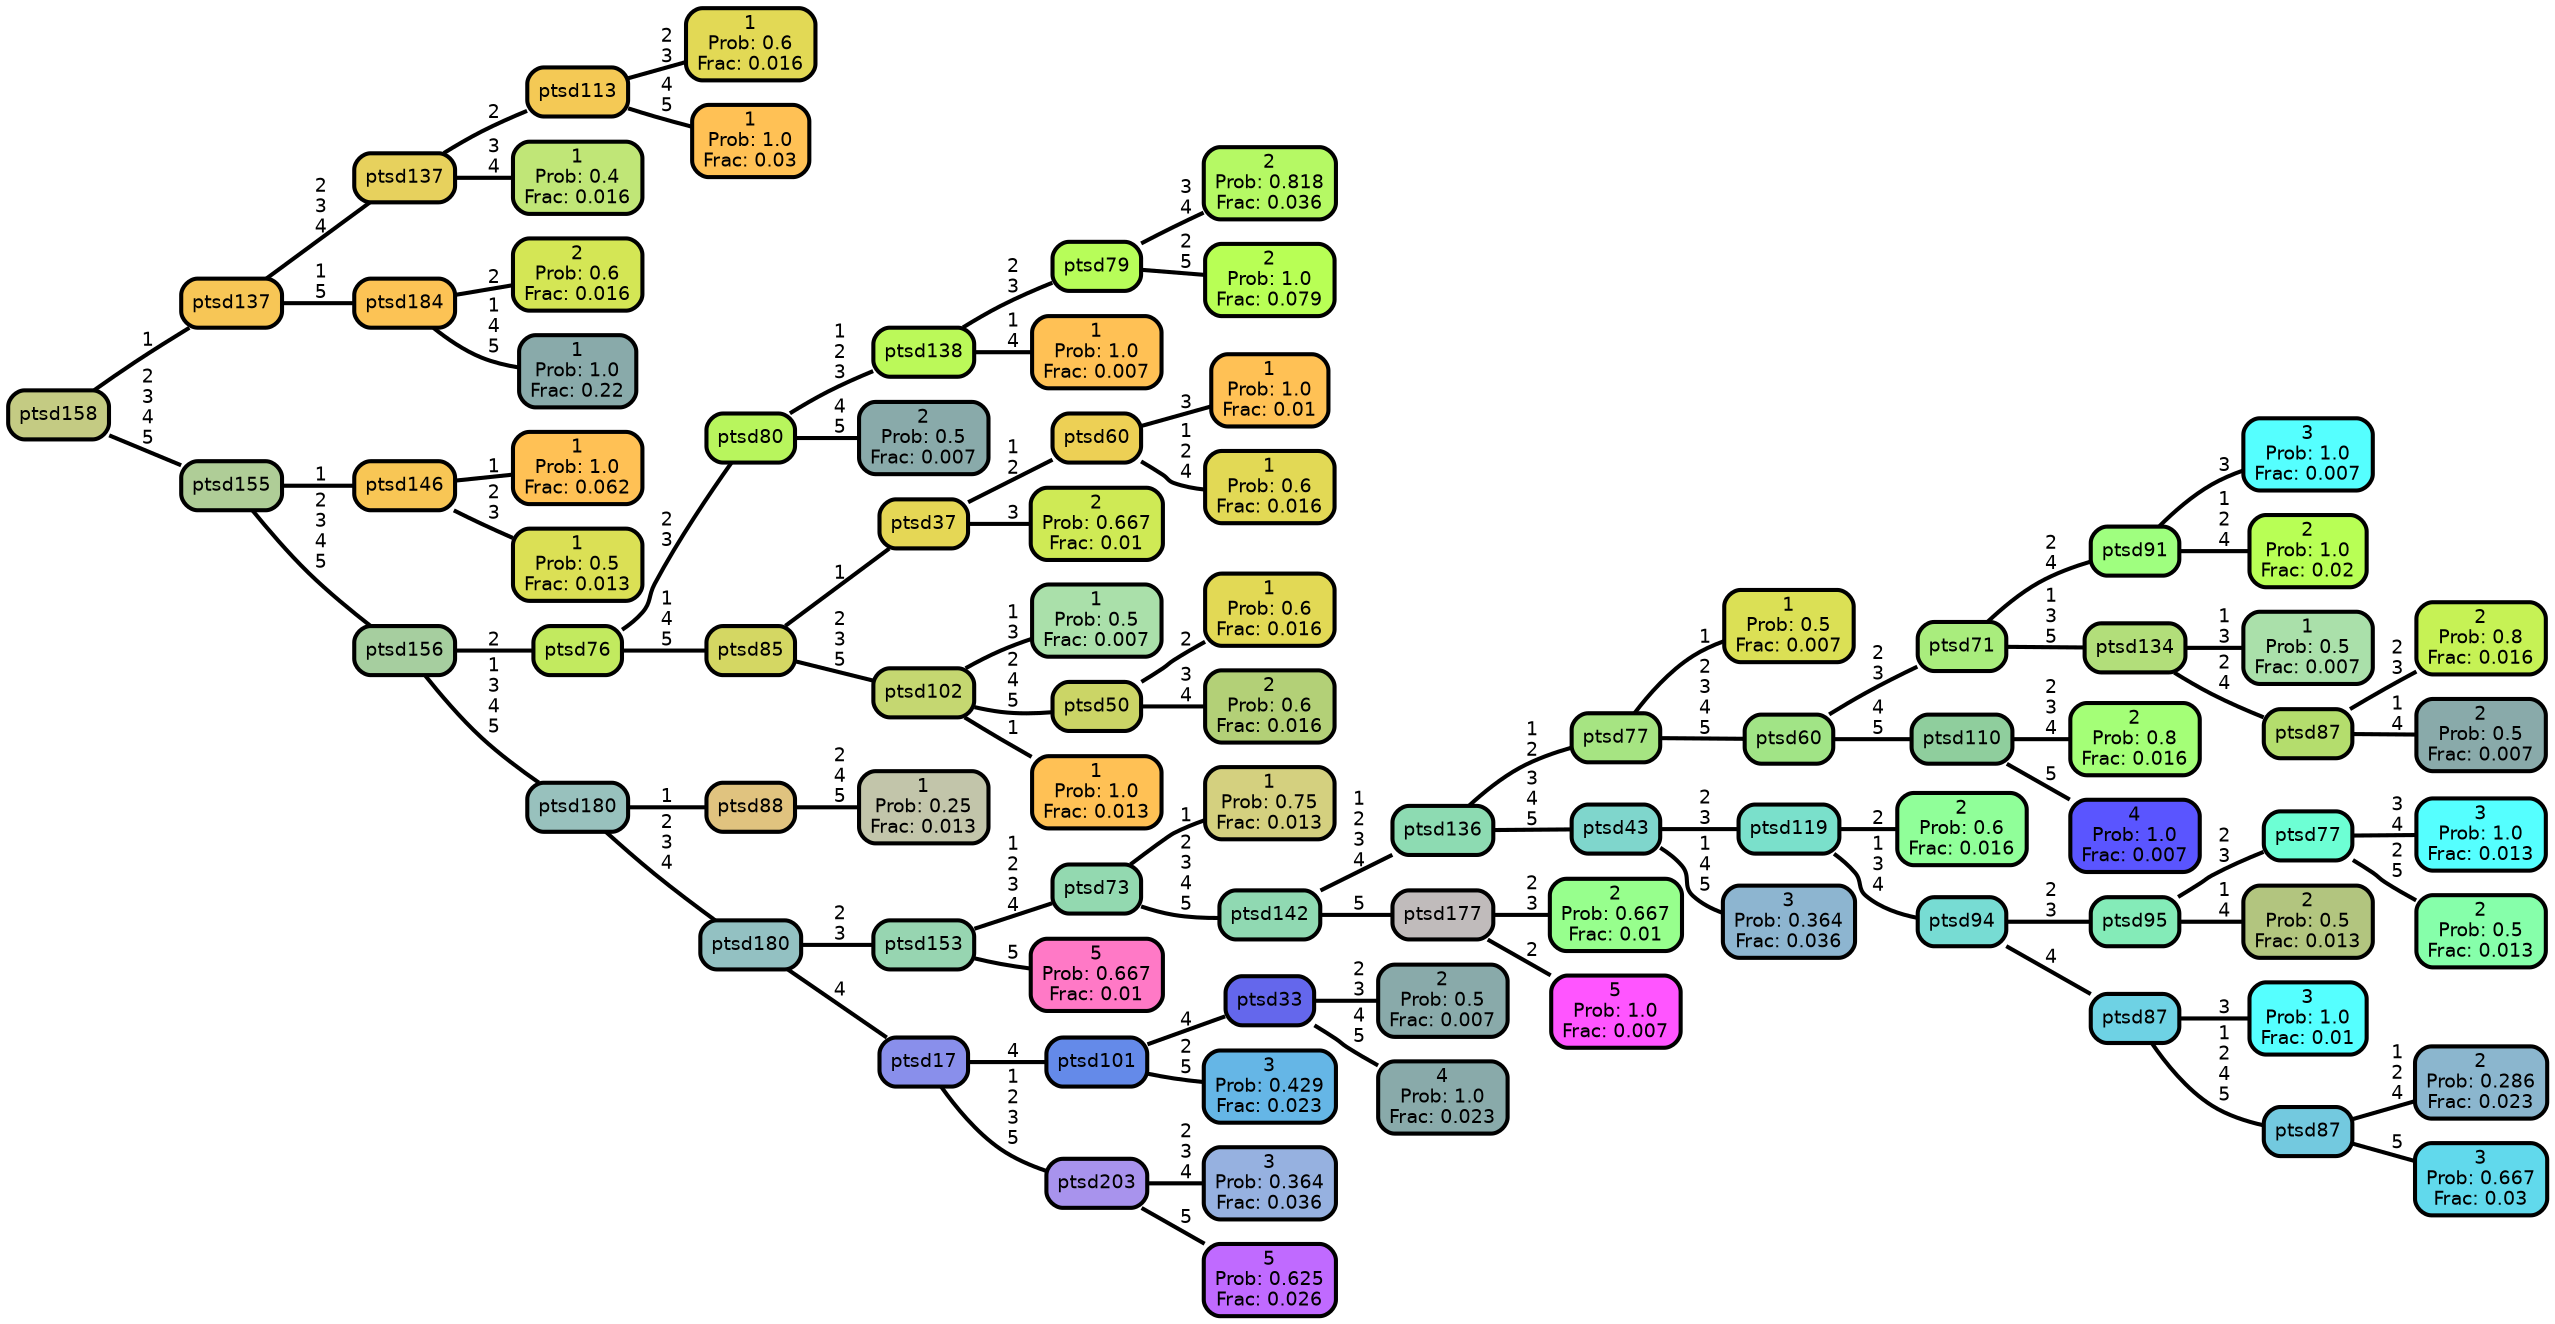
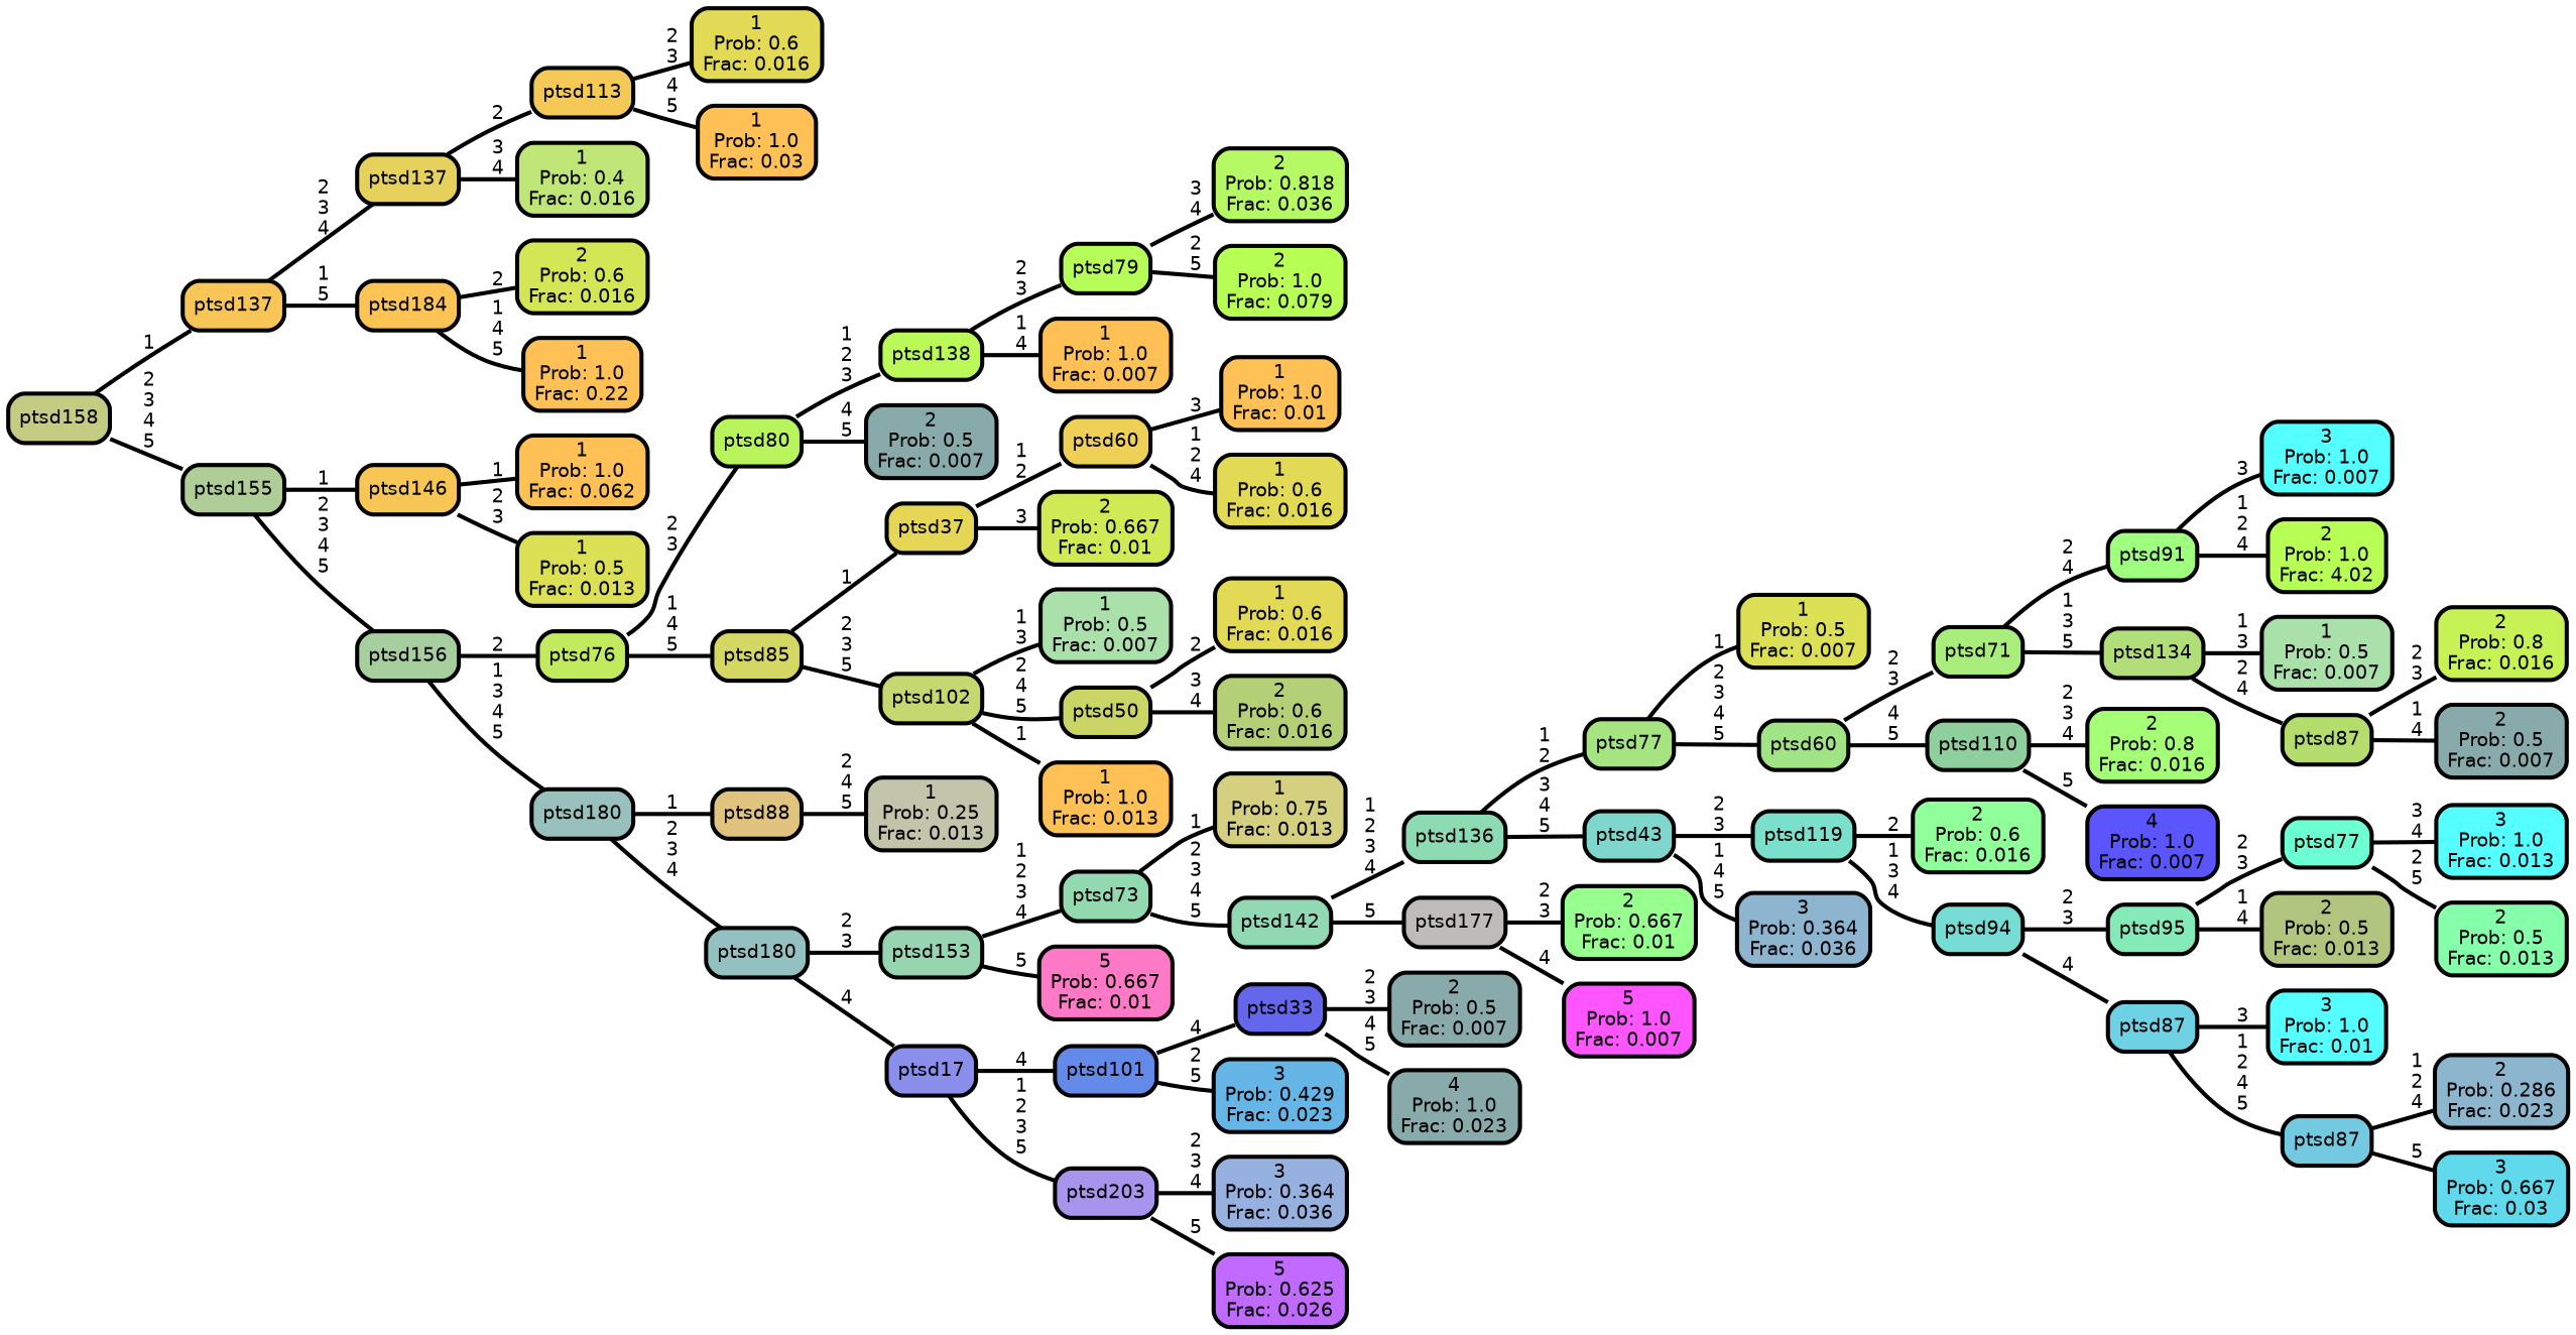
  graph {
    rankdir=LR
    ranksep="0 equally"
    splines=straight
    node [color=black fillcolor="#ffc155" fontcolor=black fontname=helvetica penwidth=3 shape=box style="filled, rounded"]
    edge [color=black fontname=helvetica penwidth=3]
    n1 [fillcolor="#e2d955" label="1\nProb: 0.6\nFrac: 0.016"]
    n2 [fillcolor="#f4c955" label=ptsd113]
    n3 [label="1\nProb: 1.0\nFrac: 0.03"]
    n4 [fillcolor="#e7d15d" label=ptsd137]
    n5 [fillcolor="#c0e677" label="1\nProb: 0.4\nFrac: 0.016"]
    n6 [fillcolor="#f7c656" label=ptsd137]
    n7 [fillcolor="#fcc355" label=ptsd184]
    n8 [fillcolor="#d4e655" label="2\nProb: 0.6\nFrac: 0.016"]
-   n9 [fillcolor="#89aaaa" label="1\nProb: 1.0\nFrac: 0.22"]
+   n9 [label="1\nProb: 1.0\nFrac: 0.22"]
    n10 [fillcolor="#c4cb83" label=ptsd158]
    n11 [fillcolor="#afcd97" label=ptsd155]
    n12 [fillcolor="#f8c655" label=ptsd146]
    n13 [fillcolor="#a6ce9f" label=ptsd156]
    n14 [label="1\nProb: 1.0\nFrac: 0.062"]
    n15 [fillcolor="#dbe055" label="1\nProb: 0.5\nFrac: 0.013"]
    n16 [fillcolor="#c2ea5f" label=ptsd76]
    n17 [fillcolor="#98c1bd" label=ptsd180]
    n18 [fillcolor="#b5f964" label="2\nProb: 0.818\nFrac: 0.036"]
    n19 [fillcolor="#b7fd59" label=ptsd79]
    n20 [fillcolor="#b8ff55" label="2\nProb: 1.0\nFrac: 0.079"]
    n21 [fillcolor="#bbf959" label=ptsd138]
    n22 [label="1\nProb: 1.0\nFrac: 0.007"]
    n23 [fillcolor="#b8f55d" label=ptsd80]
    n24 [fillcolor="#89aaaa" label="2\nProb: 0.5\nFrac: 0.007"]
    n25 [fillcolor="#d4d763" label=ptsd85]
    n26 [fillcolor="#e5d755" label=ptsd37]
    n27 [fillcolor="#c5d771" label=ptsd102]
    n28 [label="1\nProb: 1.0\nFrac: 0.01"]
    n29 [fillcolor="#edd055" label=ptsd60]
    n30 [fillcolor="#e2d955" label="1\nProb: 0.6\nFrac: 0.016"]
    n31 [fillcolor="#cfea55" label="2\nProb: 0.667\nFrac: 0.01"]
    n32 [fillcolor="#aae0aa" label="1\nProb: 0.5\nFrac: 0.007"]
    n33 [fillcolor="#cbd566" label=ptsd50]
    n34 [label="1\nProb: 1.0\nFrac: 0.013"]
    n35 [fillcolor="#e2d955" label="1\nProb: 0.6\nFrac: 0.016"]
    n36 [fillcolor="#b3d077" label="2\nProb: 0.6\nFrac: 0.016"]
    n37 [fillcolor="#e0c37f" label=ptsd88]
    n38 [fillcolor="#93c1c2" label=ptsd180]
    n39 [fillcolor="#c2c5aa" label="1\nProb: 0.25\nFrac: 0.013"]
    n40 [fillcolor="#97d5b1" label=ptsd153]
    n41 [fillcolor="#898feb" label=ptsd17]
    n42 [fillcolor="#d4d07f" label="1\nProb: 0.75\nFrac: 0.013"]
    n43 [fillcolor="#93d9b0" label=ptsd73]
    n44 [fillcolor="#90d9b2" label=ptsd142]
    n45 [fillcolor="#8ddbb2" label=ptsd136]
    n46 [fillcolor="#c0bbbb" label=ptsd177]
    n47 [fillcolor="#dbe055" label="1\nProb: 0.5\nFrac: 0.007"]
    n48 [fillcolor="#a6e482" label=ptsd77]
    n49 [fillcolor="#a1e486" label=ptsd60]
    n50 [fillcolor="#a9ed7d" label=ptsd71]
    n51 [fillcolor="#8fce9d" label=ptsd110]
    n52 [fillcolor="#55ffff" label="3\nProb: 1.0\nFrac: 0.007"]
    n53 [fillcolor="#9fff7f" label=ptsd91]
-   n54 [fillcolor="#b8ff55" label="2\nProb: 1.0\nFrac: 0.02"]
+   n54 [fillcolor="#b8ff55" label="2\nProb: 1.0\nFrac: 4.02"]
    n55 [fillcolor="#b2de7a" label=ptsd134]
    n56 [fillcolor="#aae0aa" label="1\nProb: 0.5\nFrac: 0.007"]
    n57 [fillcolor="#b4dd6d" label=ptsd87]
    n58 [fillcolor="#c6f255" label="2\nProb: 0.8\nFrac: 0.016"]
    n59 [fillcolor="#89aaaa" label="2\nProb: 0.5\nFrac: 0.007"]
    n60 [fillcolor="#a4ff77" label="2\nProb: 0.8\nFrac: 0.016"]
    n61 [fillcolor="#5a55ff" label="4\nProb: 1.0\nFrac: 0.007"]
    n62 [fillcolor="#7fd6cc" label=ptsd43]
    n63 [fillcolor="#7ae0cb" label=ptsd119]
    n64 [fillcolor="#8db5d0" label="3\nProb: 0.364\nFrac: 0.036"]
    n65 [fillcolor="#90ff99" label="2\nProb: 0.6\nFrac: 0.016"]
    n66 [fillcolor="#77dcd3" label=ptsd94]
    n67 [fillcolor="#84ebb8" label=ptsd95]
    n68 [fillcolor="#6ed2e4" label=ptsd87]
    n69 [fillcolor="#55ffff" label="3\nProb: 1.0\nFrac: 0.013"]
    n70 [fillcolor="#6dffd4" label=ptsd77]
    n71 [fillcolor="#86ffaa" label="2\nProb: 0.5\nFrac: 0.013"]
    n72 [fillcolor="#b2c57f" label="2\nProb: 0.5\nFrac: 0.013"]
    n73 [fillcolor="#55ffff" label="3\nProb: 1.0\nFrac: 0.01"]
    n74 [fillcolor="#73c9df" label=ptsd87]
    n75 [fillcolor="#8bb6ce" label="2\nProb: 0.286\nFrac: 0.023"]
    n76 [fillcolor="#61d9ec" label="3\nProb: 0.667\nFrac: 0.03"]
    n77 [fillcolor="#97ff8d" label="2\nProb: 0.667\nFrac: 0.01"]
    n78 [fillcolor="#ff55ff" label="5\nProb: 1.0\nFrac: 0.007"]
    n79 [fillcolor="#ff79c6" label="5\nProb: 0.667\nFrac: 0.01"]
    n80 [fillcolor="#648ae9" label=ptsd101]
    n81 [fillcolor="#a893ed" label=ptsd203]
    n82 [fillcolor="#89aaaa" label="2\nProb: 0.5\nFrac: 0.007"]
    n83 [fillcolor="#6467ec" label=ptsd33]
    n84 [fillcolor="#89aaaa" label="4\nProb: 1.0\nFrac: 0.023"]
    n85 [fillcolor="#65b6e6" label="3\nProb: 0.429\nFrac: 0.023"]
    n86 [fillcolor="#96b1e0" label="3\nProb: 0.364\nFrac: 0.036"]
    n87 [fillcolor="#c06aff" label="5\nProb: 0.625\nFrac: 0.026"]
    subgraph sub_1 {
      rank=same
    }
    n2 -- n1 [label=" 2\n 3"]
    n2 -- n3 [label=" 4\n 5"]
    n4 -- n2 [label=" 2"]
    n4 -- n5 [label=" 3\n 4"]
    n6 -- n4 [label=" 2\n 3\n 4"]
    n6 -- n7 [label=" 1\n 5"]
    n7 -- n8 [label=" 2"]
    n7 -- n9 [label=" 1\n 4\n 5"]
    n10 -- n6 [label=" 1"]
    n10 -- n11 [label=" 2\n 3\n 4\n 5"]
    n11 -- n12 [label=" 1"]
    n11 -- n13 [label=" 2\n 3\n 4\n 5"]
    n12 -- n14 [label=" 1"]
    n12 -- n15 [label=" 2\n 3"]
    n13 -- n16 [label=" 2"]
    n13 -- n17 [label=" 1\n 3\n 4\n 5"]
    n16 -- n23 [label=" 2\n 3"]
    n16 -- n25 [label=" 1\n 4\n 5"]
    n17 -- n37 [label=" 1"]
    n17 -- n38 [label=" 2\n 3\n 4"]
    n19 -- n18 [label=" 3\n 4"]
    n19 -- n20 [label=" 2\n 5"]
    n21 -- n19 [label=" 2\n 3"]
    n21 -- n22 [label=" 1\n 4"]
    n23 -- n21 [label=" 1\n 2\n 3"]
    n23 -- n24 [label=" 4\n 5"]
    n25 -- n26 [label=" 1"]
    n25 -- n27 [label=" 2\n 3\n 5"]
    n26 -- n29 [label=" 1\n 2"]
    n26 -- n31 [label=" 3"]
    n27 -- n32 [label=" 1\n 3"]
    n27 -- n33 [label=" 2\n 4\n 5"]
    n27 -- n34 [label=" 1"]
    n29 -- n28 [label=" 3"]
    n29 -- n30 [label=" 1\n 2\n 4"]
    n33 -- n35 [label=" 2"]
    n33 -- n36 [label=" 3\n 4"]
    n37 -- n39 [label=" 2\n 4\n 5"]
    n38 -- n40 [label=" 2\n 3"]
    n38 -- n41 [label=" 4"]
    n40 -- n43 [label=" 1\n 2\n 3\n 4"]
    n40 -- n79 [label=" 5"]
    n41 -- n80 [label=" 4"]
    n41 -- n81 [label=" 1\n 2\n 3\n 5"]
    n43 -- n42 [label=" 1"]
    n43 -- n44 [label=" 2\n 3\n 4\n 5"]
    n44 -- n45 [label=" 1\n 2\n 3\n 4"]
    n44 -- n46 [label=" 5"]
    n45 -- n48 [label=" 1\n 2"]
    n45 -- n62 [label=" 3\n 4\n 5"]
    n46 -- n77 [label=" 2\n 3"]
-   n46 -- n78 [label=" 2"]
+   n46 -- n78 [label=" 4"]
    n48 -- n47 [label=" 1"]
    n48 -- n49 [label=" 2\n 3\n 4\n 5"]
    n49 -- n50 [label=" 2\n 3"]
    n49 -- n51 [label=" 4\n 5"]
    n50 -- n53 [label=" 2\n 4"]
    n50 -- n55 [label=" 1\n 3\n 5"]
    n51 -- n60 [label=" 2\n 3\n 4"]
    n51 -- n61 [label=" 5"]
    n53 -- n52 [label=" 3"]
    n53 -- n54 [label=" 1\n 2\n 4"]
    n55 -- n56 [label=" 1\n 3"]
    n55 -- n57 [label=" 2\n 4"]
    n57 -- n58 [label=" 2\n 3"]
    n57 -- n59 [label=" 1\n 4"]
    n62 -- n63 [label=" 2\n 3"]
    n62 -- n64 [label=" 1\n 4\n 5"]
    n63 -- n65 [label=" 2"]
    n63 -- n66 [label=" 1\n 3\n 4"]
    n66 -- n67 [label=" 2\n 3"]
    n66 -- n68 [label=" 4"]
    n67 -- n70 [label=" 2\n 3"]
    n67 -- n72 [label=" 1\n 4"]
    n68 -- n73 [label=" 3"]
    n68 -- n74 [label=" 1\n 2\n 4\n 5"]
    n70 -- n69 [label=" 3\n 4"]
    n70 -- n71 [label=" 2\n 5"]
    n74 -- n75 [label=" 1\n 2\n 4"]
    n74 -- n76 [label=" 5"]
    n80 -- n83 [label=" 4"]
    n80 -- n85 [label=" 2\n 5"]
    n81 -- n86 [label=" 2\n 3\n 4"]
    n81 -- n87 [label=" 5"]
    n83 -- n82 [label=" 2\n 3"]
    n83 -- n84 [label=" 4\n 5"]
  }
